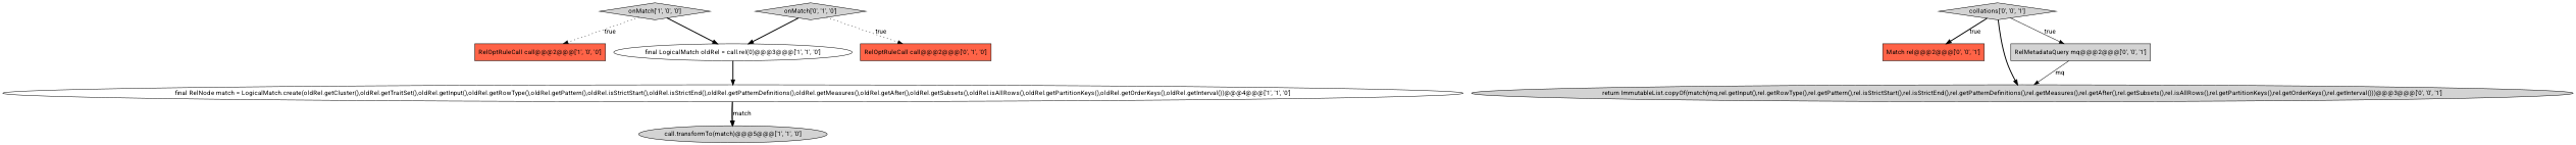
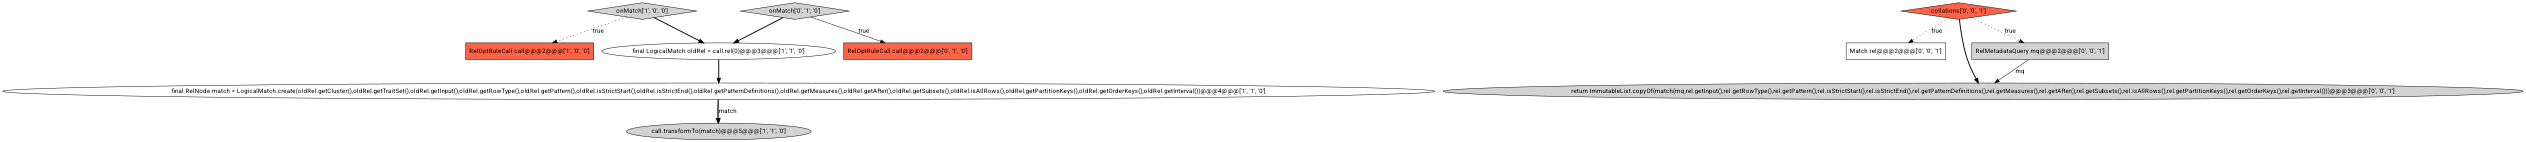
  digraph {
    fontname=Roboto
    node [fillcolor=lightgray fontname=Roboto shape=box style=filled]
    edge [fontname=Roboto style=bold]
    n1 [fillcolor=tomato label="RelOptRuleCall call@@@2@@@['1', '0', '0']"]
    n2 [fillcolor=tomato label="RelOptRuleCall call@@@2@@@['0', '1', '0']"]
    n3 [fillcolor=white label="final RelNode match = LogicalMatch.create(oldRel.getCluster(),oldRel.getTraitSet(),oldRel.getInput(),oldRel.getRowType(),oldRel.getPattern(),oldRel.isStrictStart(),oldRel.isStrictEnd(),oldRel.getPatternDefinitions(),oldRel.getMeasures(),oldRel.getAfter(),oldRel.getSubsets(),oldRel.isAllRows(),oldRel.getPartitionKeys(),oldRel.getOrderKeys(),oldRel.getInterval())@@@4@@@['1', '1', '0']" shape=ellipse]
    n4 [label="call.transformTo(match)@@@5@@@['1', '1', '0']" shape=ellipse]
    n5 [fillcolor=white label="final LogicalMatch oldRel = call.rel(0)@@@3@@@['1', '1', '0']" shape=ellipse]
    n6 [label="onMatch['1', '0', '0']" shape=diamond]
-   n7 [fillcolor=tomato label="Match rel@@@2@@@['0', '0', '1']"]
+   n7 [fillcolor=white label="Match rel@@@2@@@['0', '0', '1']"]
    n8 [label="onMatch['0', '1', '0']" shape=diamond]
    n9 [label="return ImmutableList.copyOf(match(mq,rel.getInput(),rel.getRowType(),rel.getPattern(),rel.isStrictStart(),rel.isStrictEnd(),rel.getPatternDefinitions(),rel.getMeasures(),rel.getAfter(),rel.getSubsets(),rel.isAllRows(),rel.getPartitionKeys(),rel.getOrderKeys(),rel.getInterval()))@@@3@@@['0', '0', '1']" shape=ellipse]
    n10 [label="RelMetadataQuery mq@@@2@@@['0', '0', '1']"]
-   n11 [label="collations['0', '0', '1']" shape=diamond]
+   n11 [fillcolor=tomato label="collations['0', '0', '1']" shape=diamond]
    n3 -> n4
    n3 -> n4 [label=match style=solid]
    n5 -> n3
    n6 -> n1 [label=true style=dotted]
    n6 -> n5
-   n8 -> n2 [label=true style=dotted]
+   n8 -> n2 [label=true style=solid]
    n8 -> n5
    n10 -> n9 [label=mq style=solid]
-   n11 -> n7 [label=true]
+   n11 -> n7 [label=true style=dotted]
    n11 -> n9
-   n11 -> n10 [label=true style=solid]
+   n11 -> n10 [label=true style=dotted]
  }
